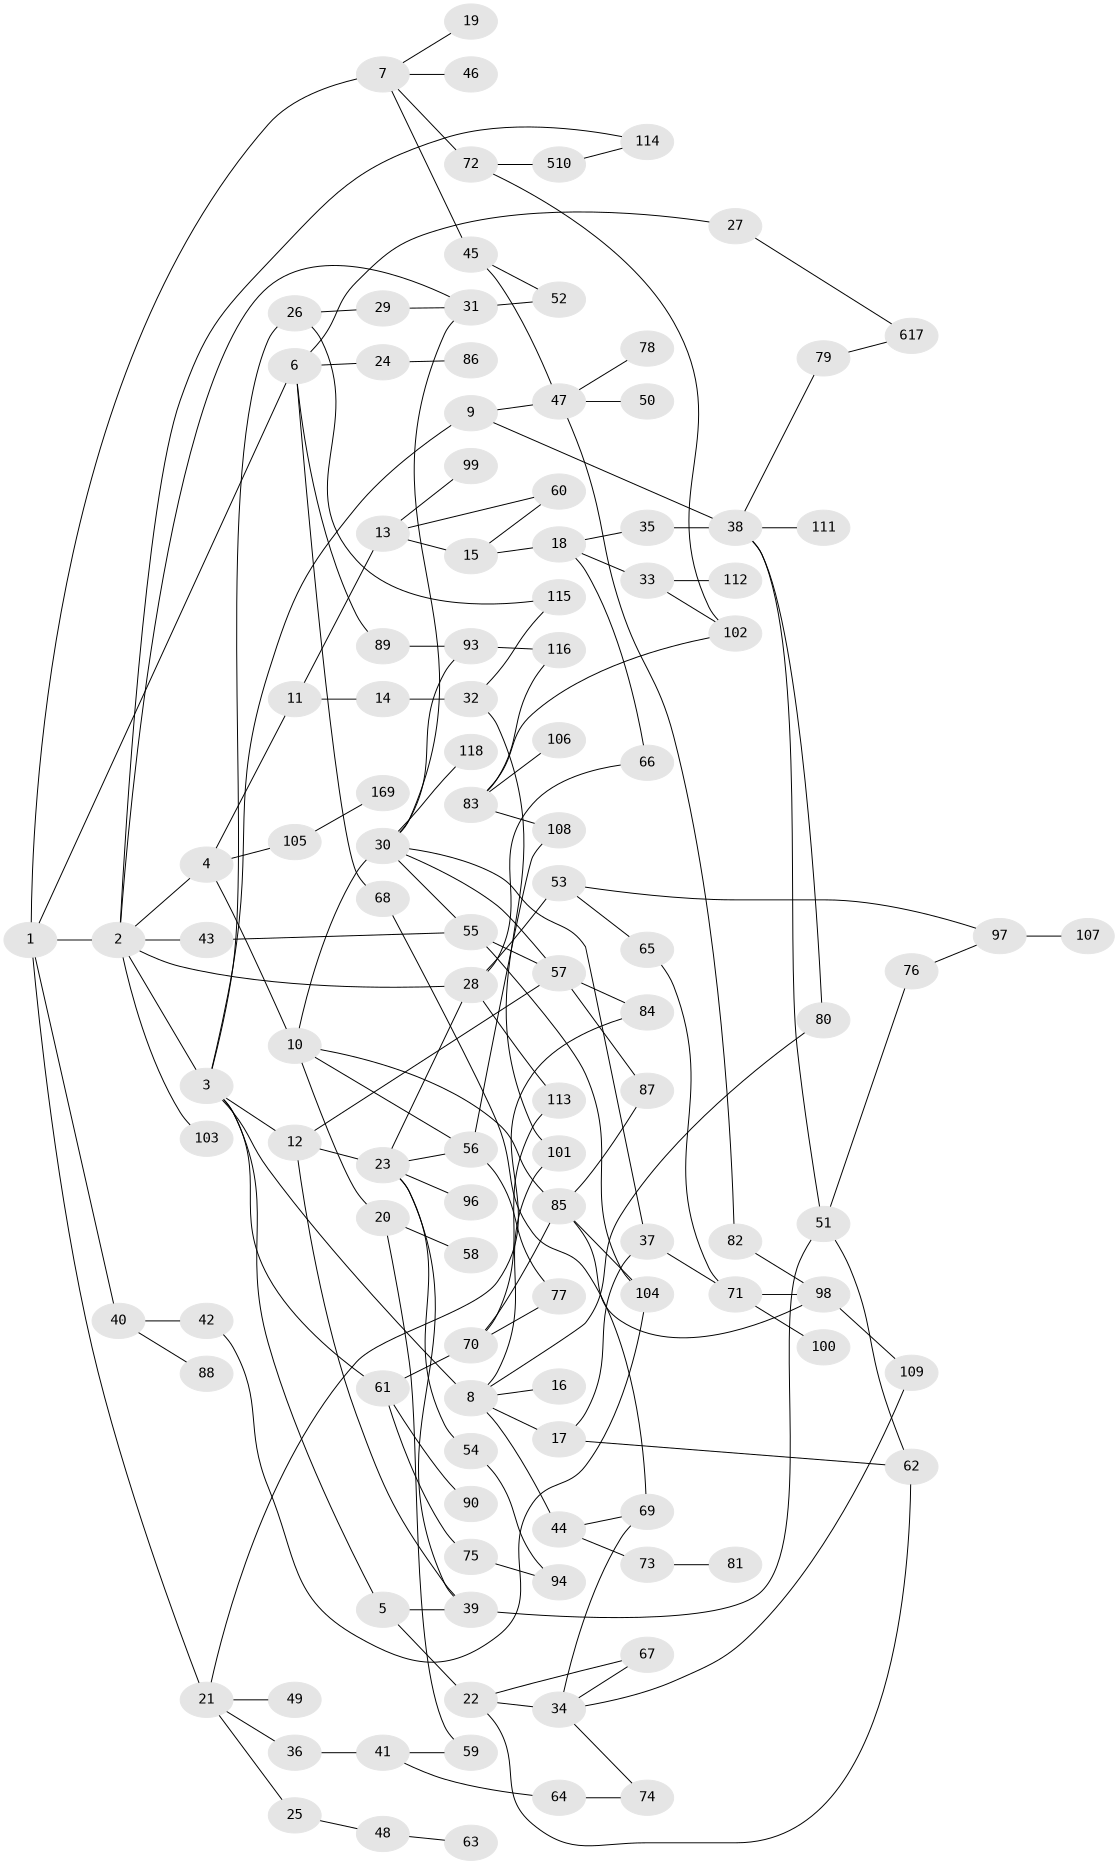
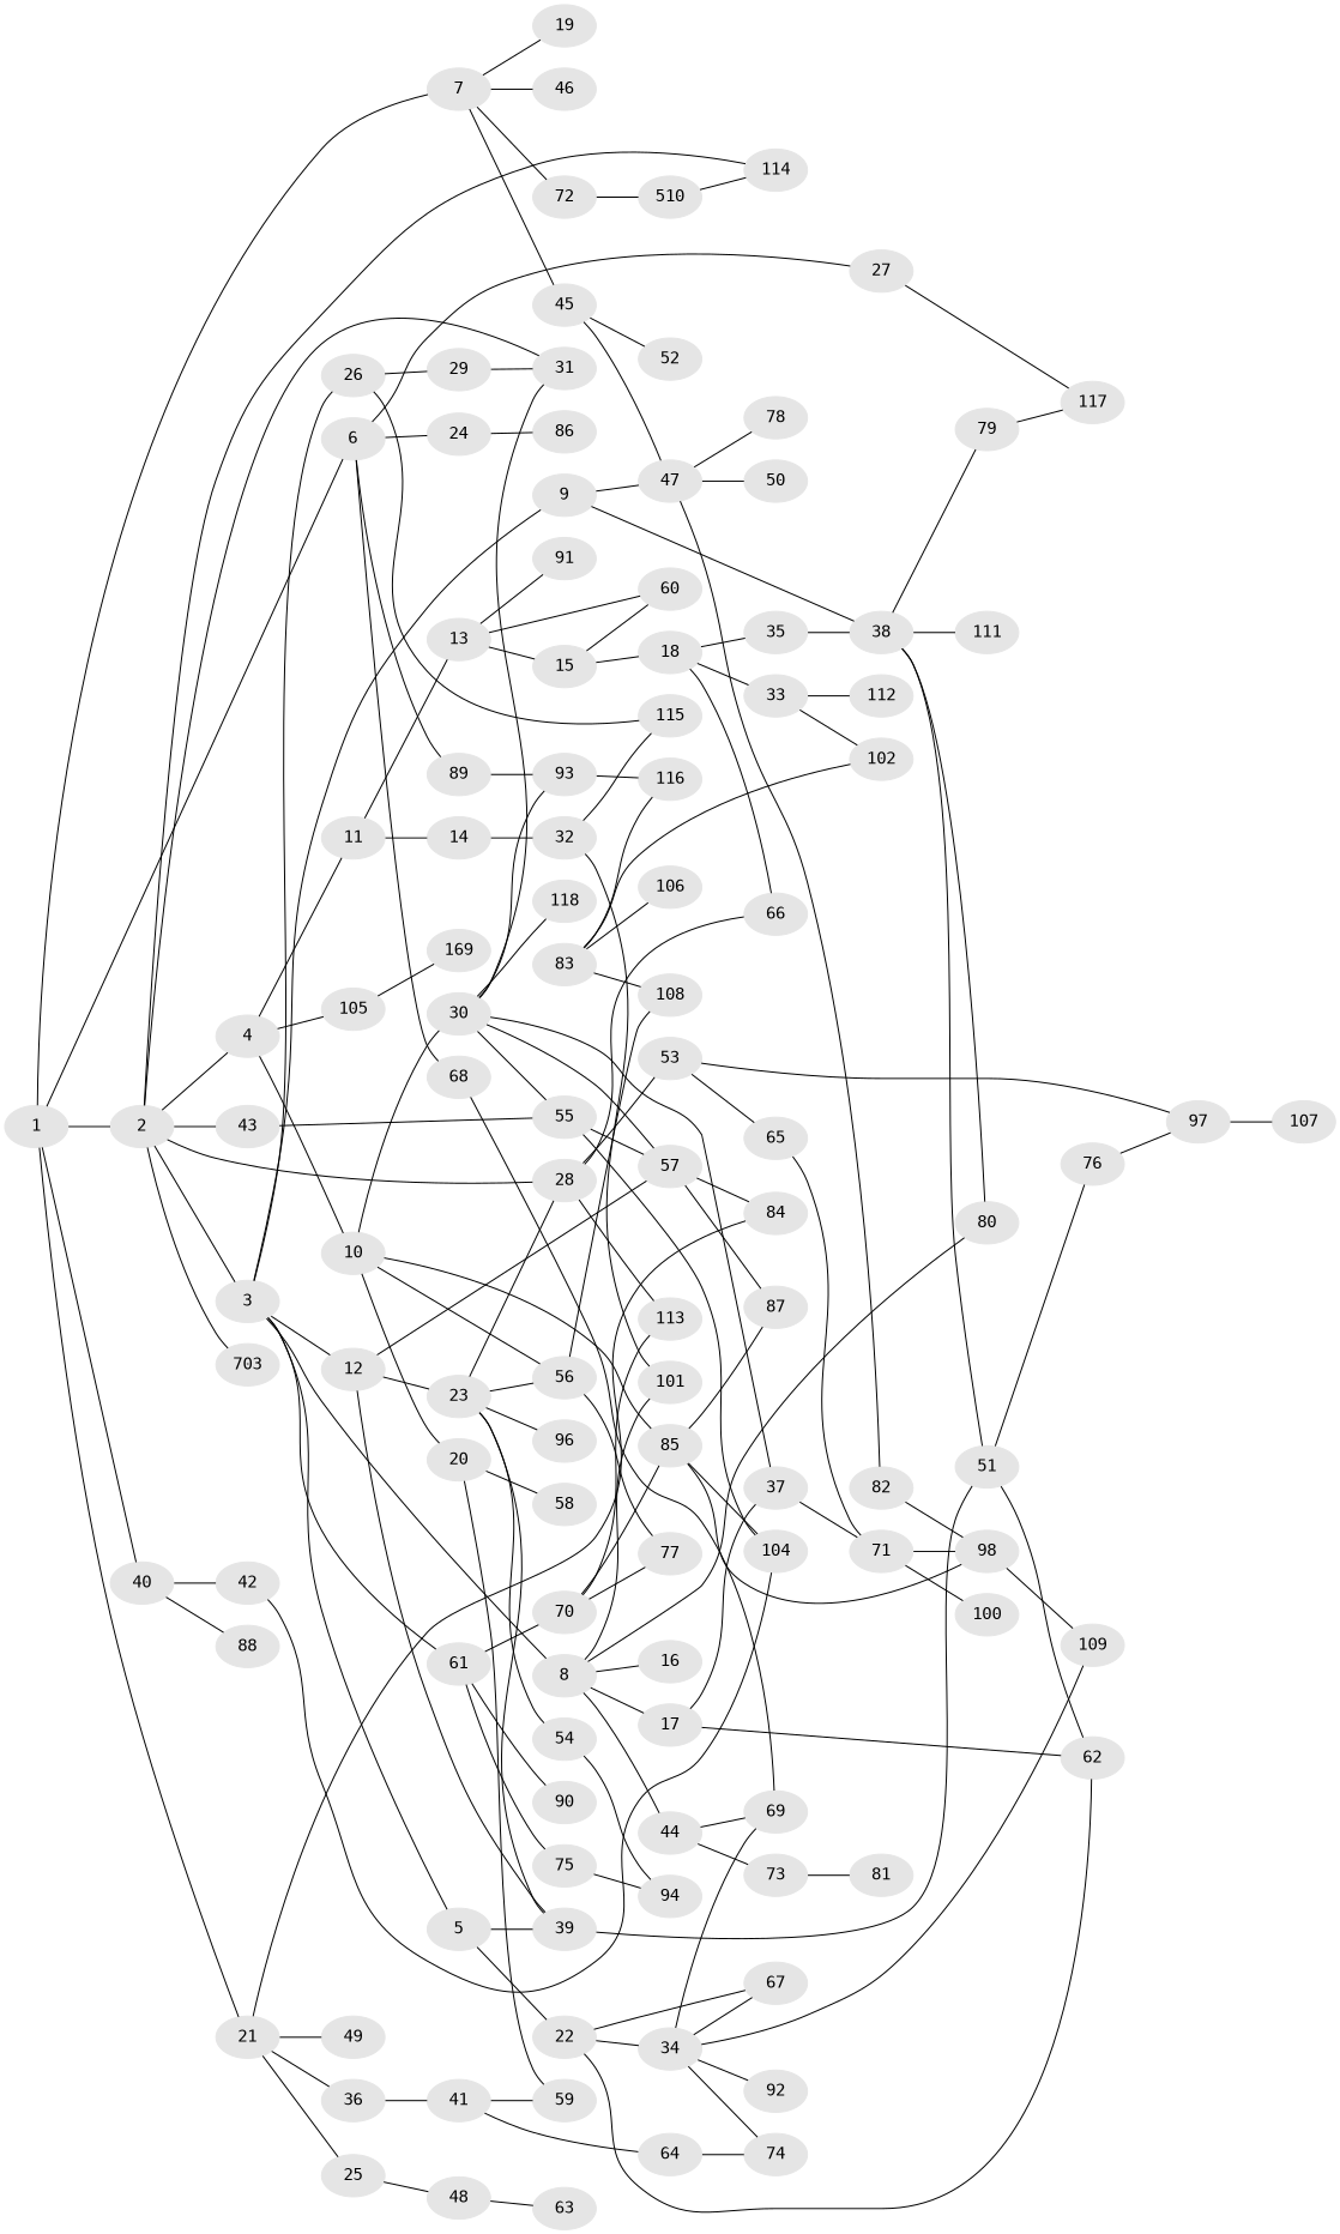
  graph {
    fontname="DejaVu Sans Mono"
    rankdir=LR
    node [color=gray90 fontname="DejaVu Sans Mono" style=filled]
    edge [fontname="DejaVu Sans Mono"]
    1
    2
    6
    7
    21
    40
    3
    4
    28
    31
    43
-   103
+   103 [label=703]
    114
    24
    27
    68
    89
    19
    45
    46
    72
    25
    36
    49
    84
    42
    88
    5
    8
    9
    12
    26
    61
    10
    11
    105
    66
    53
    113
    52
    55
    22
    39
    16
    17
    44
    80
    101
    38
    47
    23
    57
    29
    115
    70
    75
    90
    20
    30
    56
    85
    13
    14
    n64 [label=169]
    62
    34
    67
    51
    86
-   117 [label=617]
+   117
    69
    93
    102
    n74 [label=510]
    37
    73
    79
    111
    50
    78
    82
    58
    59
    118
    77
    108
    87
    104
    98
    15
    60
-   91 [label=99]
+   91
    32
    54
    96
    18
    33
    35
    71
    112
    83
    106
    116
    48
    41
    74
+   92
    109
    94
    63
    65
    97
    64
    100
    76
    81
    107
    1 -- 2
    1 -- 6
    1 -- 7
    1 -- 21
    1 -- 40
    2 -- 3
    2 -- 4
    2 -- 28
    2 -- 31
    2 -- 43
    2 -- 103
    2 -- 114
    6 -- 24
    6 -- 27
    6 -- 68
    6 -- 89
    7 -- 19
    7 -- 45
    7 -- 46
    7 -- 72
    21 -- 25
    21 -- 36
    21 -- 49
    21 -- 84
    40 -- 42
    40 -- 88
    3 -- 5
    3 -- 8
    3 -- 9
    3 -- 12
    3 -- 26
    3 -- 61
    4 -- 10
    4 -- 11
    4 -- 105
    28 -- 66
    28 -- 53
    28 -- 113
-   31 -- 52
    43 -- 55
    24 -- 86
    27 -- 117
    68 -- 69
    89 -- 93
    45 -- 52
    45 -- 47
-   72 -- 102
    72 -- n74
    25 -- 48
    36 -- 41
    42 -- 104
    5 -- 22
    5 -- 39
    8 -- 16
    8 -- 17
    8 -- 44
    8 -- 80
    8 -- 101
    9 -- 38
    9 -- 47
    12 -- 39
    12 -- 23
    12 -- 57
    26 -- 29
    26 -- 115
    61 -- 70
    61 -- 75
    61 -- 90
    10 -- 20
    10 -- 30
    10 -- 56
    10 -- 85
    11 -- 13
    11 -- 14
    105 -- n64
    53 -- 65
    53 -- 97
    55 -- 57
    55 -- 104
    22 -- 62
    22 -- 34
    22 -- 67
    39 -- 51
    17 -- 62
    17 -- 37
    44 -- 69
    44 -- 73
    38 -- 80
    38 -- 51
    38 -- 79
    38 -- 111
    47 -- 50
    47 -- 78
    47 -- 82
    23 -- 28
    23 -- 39
    23 -- 56
    23 -- 54
    23 -- 96
    57 -- 84
    57 -- 87
    29 -- 31
    70 -- 113
    70 -- 85
    70 -- 77
    75 -- 94
    20 -- 58
    20 -- 59
    30 -- 31
    30 -- 55
    30 -- 57
    30 -- 93
    30 -- 37
    30 -- 118
    56 -- 77
    56 -- 108
    85 -- 87
    85 -- 104
    85 -- 98
    13 -- 15
    13 -- 60
    13 -- 91
    14 -- 32
    34 -- 67
    34 -- 69
    34 -- 74
+   34 -- 92
    34 -- 109
    51 -- 62
    51 -- 76
    93 -- 116
    n74 -- 114
    37 -- 71
    73 -- 81
    79 -- 117
    82 -- 98
    98 -- 109
    15 -- 60
    15 -- 18
    32 -- 101
    32 -- 115
    54 -- 94
    18 -- 66
    18 -- 33
    18 -- 35
    33 -- 102
    33 -- 112
    35 -- 38
    71 -- 98
    71 -- 100
    83 -- 102
    83 -- 108
    83 -- 106
    83 -- 116
    48 -- 63
    41 -- 59
    41 -- 64
    65 -- 71
    97 -- 107
    64 -- 74
    76 -- 97
  }
